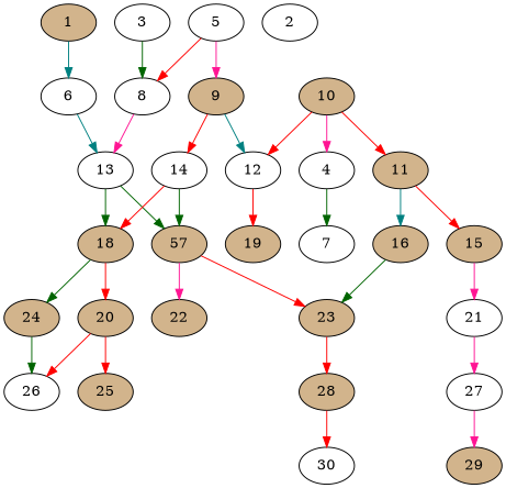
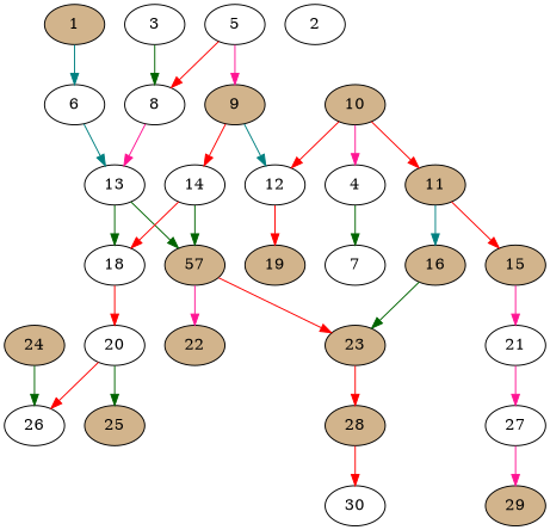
  digraph {
    node [alpha=0.12 fillcolor=tan style=filled]
    edge [color=red]
    1 [alpha=0.02 expect_size=12362752]
    6 [alpha=0.02 expect_size=33604608 fillcolor=white]
    13 [alpha=0.17 expect_size=44964864 fillcolor=white]
    n4 [alpha=0.16 expect_size=49629184 label=57]
-   18 [expect_size=18216960]
+   18 [expect_size=18216960 fillcolor=white]
    2 [alpha=0.18 expect_size=10401792 fillcolor=white]
    3 [alpha=0.05 expect_size=20419584 fillcolor=white]
    8 [alpha=0.03 expect_size=37580800 fillcolor=white]
    4 [expect_size=13243392 fillcolor=white]
    7 [alpha=0.07 expect_size=5537792 fillcolor=white]
    10 [expect_size=20370432]
    12 [alpha=0.17 expect_size=50144256 fillcolor=white]
    11 [alpha=0.00 expect_size=44268544]
    19 [alpha=0.04 expect_size=25604096]
    15 [alpha=0.10 expect_size=36489216]
    16 [alpha=0.16 expect_size=45472768]
    5 [alpha=0.04 expect_size=28205056 fillcolor=white]
    9 [alpha=0.05 expect_size=27374592]
    14 [alpha=0.06 expect_size=8758272 fillcolor=white]
    23 [alpha=0.13 expect_size=11232256]
    22 [alpha=0.19 expect_size=19174400]
-   20 [alpha=0.07 expect_size=37795840]
+   20 [alpha=0.07 expect_size=37795840 fillcolor=white]
    24 [alpha=0.10 expect_size=51634176]
    21 [expect_size=18368512 fillcolor=white]
    27 [alpha=0.15 expect_size=34588672 fillcolor=white]
    28 [alpha=0.07 expect_size=25406464]
    25 [alpha=0.17 expect_size=19361792]
    26 [alpha=0.16 expect_size=42974208 fillcolor=white]
    29 [alpha=0.10 expect_size=7569408]
    30 [alpha=0.18 expect_size=18038784 fillcolor=white]
    1 -> 6 [color=teal]
    6 -> 13 [color=teal]
    13 -> n4 [color=darkgreen]
    13 -> 18 [color=darkgreen]
    n4 -> 23
    n4 -> 22 [color=deeppink]
    18 -> 20
-   18 -> 24 [color=darkgreen]
    3 -> 8 [color=darkgreen]
    8 -> 13 [color=deeppink]
    4 -> 7 [color=darkgreen]
    10 -> 4 [color=deeppink]
    10 -> 12
    10 -> 11
    12 -> 19
    11 -> 15
    11 -> 16 [color=teal]
    15 -> 21 [color=deeppink]
    16 -> 23 [color=darkgreen]
    5 -> 8
    5 -> 9 [color=deeppink]
    9 -> 12 [color=teal]
    9 -> 14
    14 -> n4 [color=darkgreen]
    14 -> 18
    23 -> 28
-   20 -> 25
+   20 -> 25 [color=darkgreen]
    20 -> 26
    24 -> 26 [color=darkgreen]
    21 -> 27 [color=deeppink]
    27 -> 29 [color=deeppink]
    28 -> 30
  }
